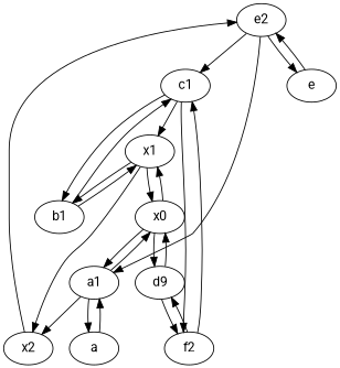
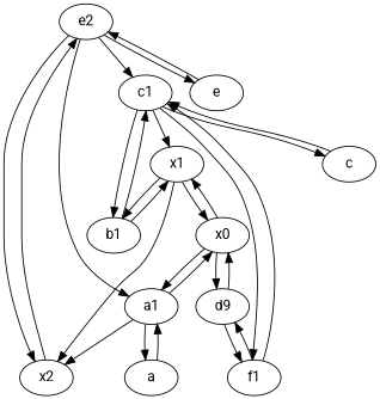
  digraph {
    fontname=Roboto
    node [fontname=Roboto]
    edge [fontname=Roboto]
    n1 [label=e2]
    x2
    c1
    e
    a1
    x1
-   f1 [label=f2]
+   f1
+   c
    b1
    x0
    a
    n12 [label=d9]
+   n1 -> x2
    n1 -> c1
    n1 -> e
    n1 -> a1
    x2 -> n1
    c1 -> x1
    c1 -> f1
+   c1 -> c
    c1 -> b1
    e -> n1
    a1 -> x2
    a1 -> x0
    a1 -> a
    x1 -> x2
    x1 -> b1
    x1 -> x0
    f1 -> c1
    f1 -> n12
+   c -> c1
    b1 -> c1
    b1 -> x1
    x0 -> a1
    x0 -> x1
    x0 -> n12
    a -> a1
    n12 -> f1
    n12 -> x0
  }
